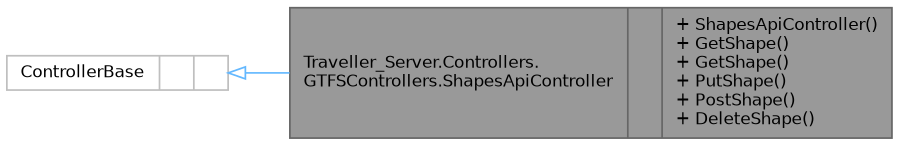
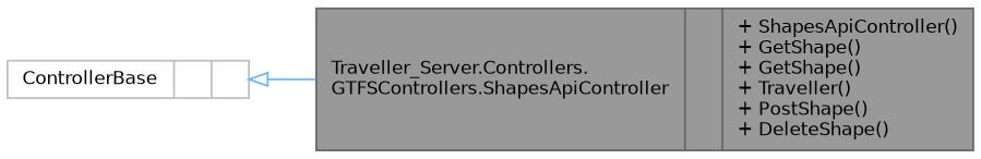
  digraph {
    rankdir=LR
    node [fontname=Helvetica fontsize=10 shape=record style=filled]
-   n1 [color=gray40 fillcolor=grey60 fontcolor=black height=0.2 label="{Traveller_Server.Controllers.\lGTFSControllers.ShapesApiController\n||+ ShapesApiController()\l+ GetShape()\l+ GetShape()\l+ PutShape()\l+ PostShape()\l+ DeleteShape()\l}" width=0.4]
+   n1 [color=gray40 fillcolor=grey60 fontcolor=black height=0.2 label="{Traveller_Server.Controllers.\lGTFSControllers.ShapesApiController\n||+ ShapesApiController()\l+ GetShape()\l+ GetShape()\l+ Traveller()\l+ PostShape()\l+ DeleteShape()\l}" width=0.4]
    n2 [color=grey75 fillcolor=white height=0.2 label="{ControllerBase\n||}" width=0.4]
    n2 -> n1 [arrowtail=onormal color=steelblue1 dir=back fontname=Helvetica fontsize=10 labelfontname=Helvetica labelfontsize=10 style=solid]
  }
